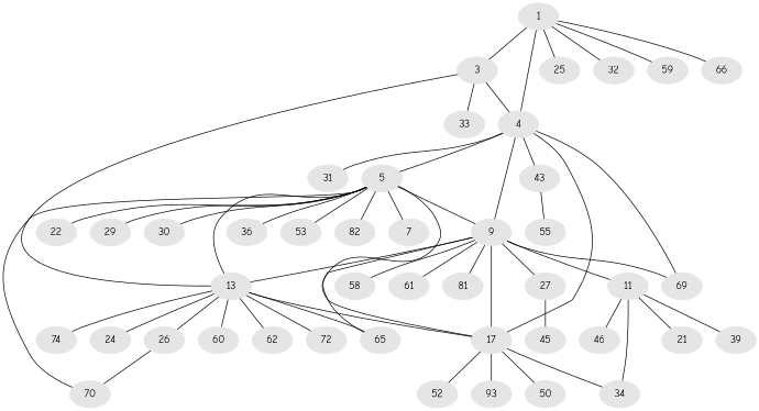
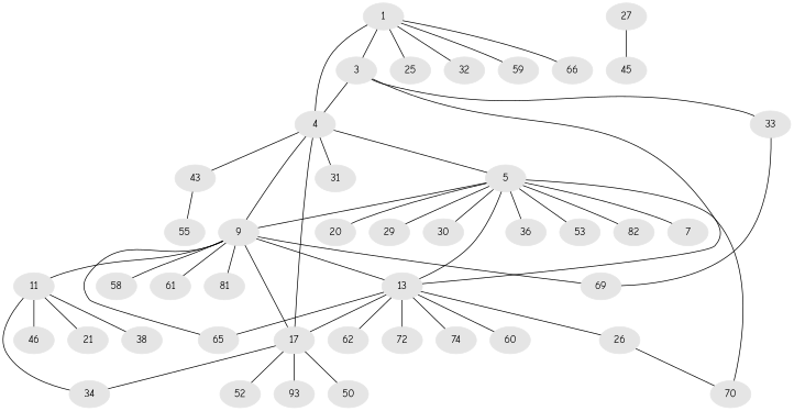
  graph {
    fontname="Comic Neue"
    node [color=gray90 fontname="Comic Neue" style=filled]
    edge [fontname="Comic Neue"]
    1 [super="+2"]
    3
    4 [super="+76+19"]
    25
    32
    59
    66
    13 [super="+14+15"]
    33
    5 [super="+6+73"]
    9 [super="+67+37+12+10"]
    17 [super="+18+20"]
    31
    43
    69
    65
-   24 [super="+38"]
    26 [super="+63+54"]
    60
    62
    72
    74
    7 [super="+41+47"]
-   22
+   22 [label=20]
    29
    30
    36
    53
    70
    82
    11 [super="+77+44+56"]
    27 [super="+75"]
    58
    61
    81
    34
    n37 [label=93]
    50
    52
    55
    21
-   39
+   39 [label=38]
    46 [super="+80"]
    45
    1 -- 3 [weight=2]
    1 -- 4 [weight=2]
    1 -- 25
    1 -- 32
    1 -- 59
    1 -- 66
    3 -- 4
    3 -- 13
    3 -- 33
    4 -- 5 [weight=2]
    4 -- 9
    4 -- 17 [weight=3]
    4 -- 31
    4 -- 43
-   4 -- 69
+   33 -- 69
    13 -- 17
    13 -- 65
-   13 -- 24
    13 -- 26
    13 -- 60
    13 -- 62
    13 -- 72
    13 -- 74
    5 -- 13
    5 -- 9
-   5 -- 17
    5 -- 7 [weight=3]
    5 -- 22
    5 -- 29
    5 -- 30
    5 -- 36
    5 -- 53
    5 -- 70
    5 -- 82
    9 -- 13 [weight=2]
    9 -- 17
    9 -- 69
    9 -- 65
    9 -- 11 [weight=3]
-   9 -- 27
    9 -- 58
    9 -- 61
    9 -- 81
    17 -- 34
    17 -- n37
    17 -- 50
    17 -- 52
    43 -- 55
    26 -- 70
    11 -- 34
    11 -- 21
    11 -- 39
    11 -- 46
    27 -- 45
  }
